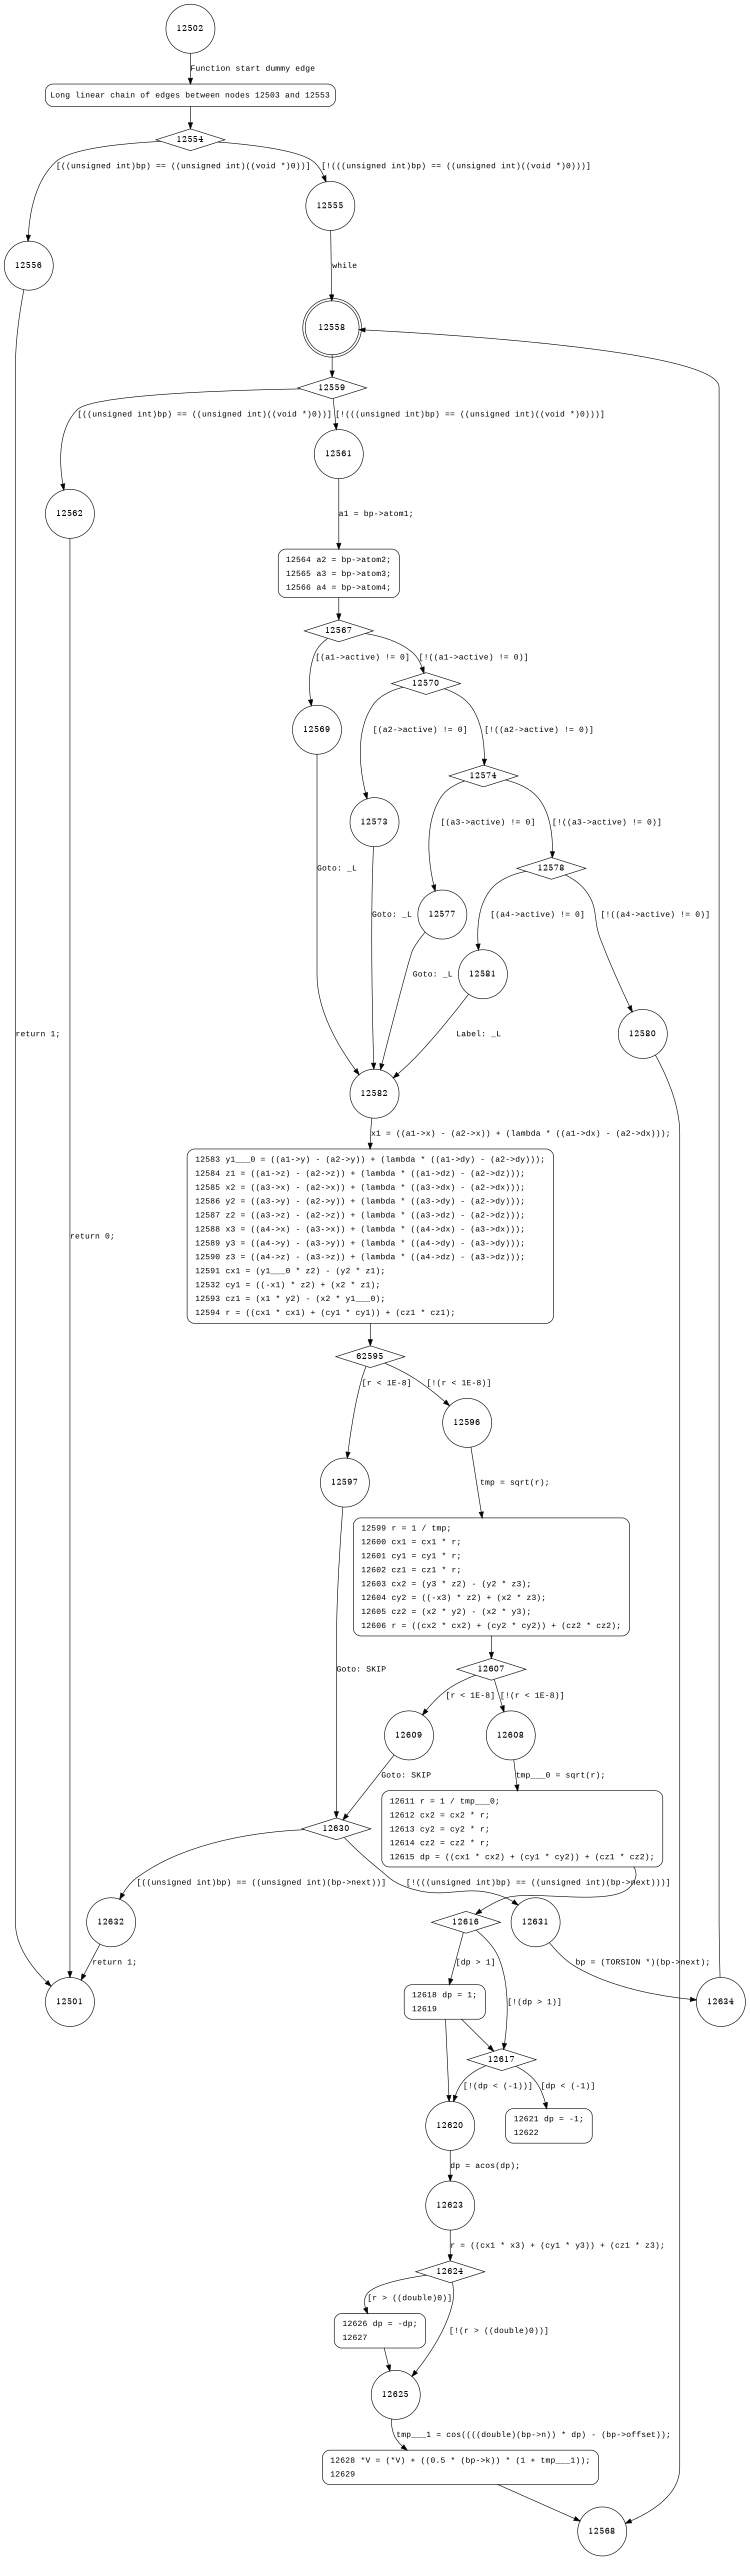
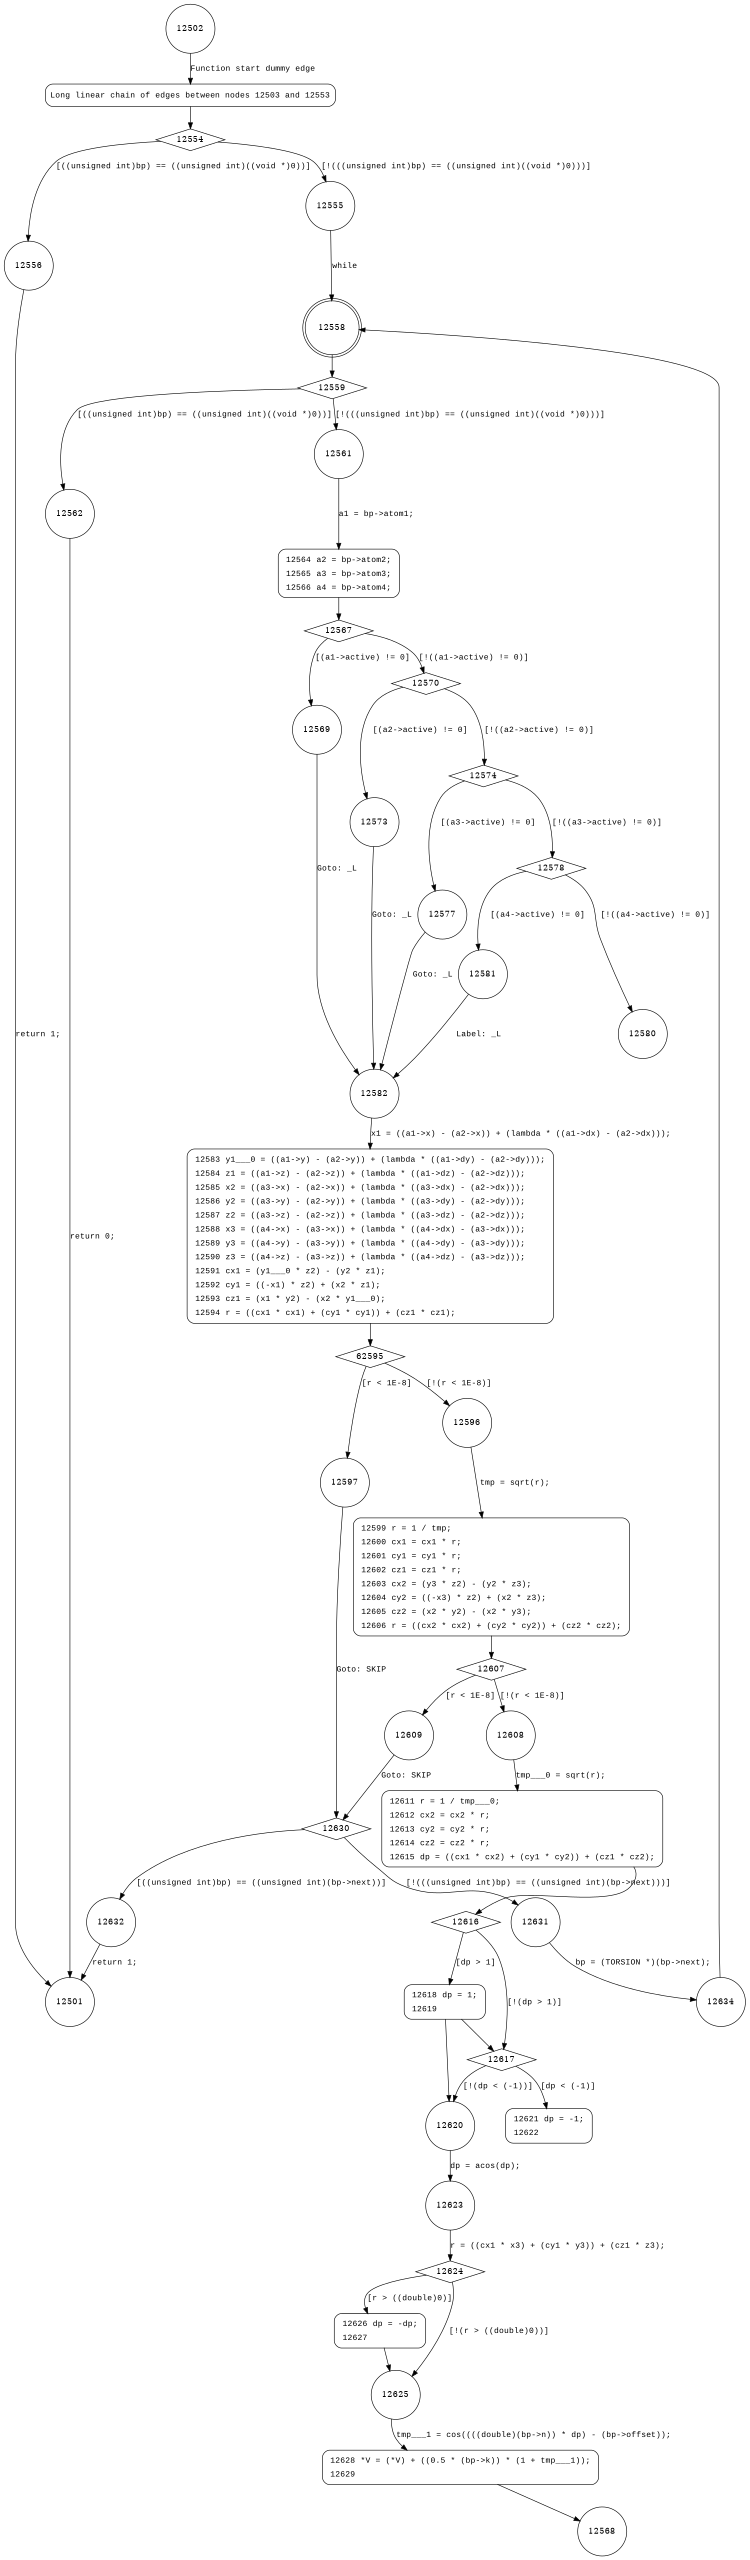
  digraph {
    node [shape=circle]
    edge [fontname="Courier New"]
    n1 [fillcolor=white fontname="Courier New" label="Long linear chain of edges between nodes 12503 and 12553" penwidth=1 shape=Mrecord style="filled,bold"]
    12502
    12554 [shape=diamond]
    12555
    12556
    12558 [shape=doublecircle]
    12501
    12559 [shape=diamond]
    12561
    12562
    n11 [fillcolor=white fontname="Courier New" label=<<table border="0" cellborder="0" cellpadding="3" bgcolor="white"><tr><td align="right">12564</td><td align="left">a2 = bp-&gt;atom2;</td></tr><tr><td align="right">12565</td><td align="left">a3 = bp-&gt;atom3;</td></tr><tr><td align="right">12566</td><td align="left">a4 = bp-&gt;atom4;</td></tr></table>> penwidth=1 shape=Mrecord style="filled,bold"]
    12567 [shape=diamond]
    12570 [shape=diamond]
    12569
    12574 [shape=diamond]
    12573
    12582
    12578 [shape=diamond]
    12577
-   n20 [fillcolor=white fontname="Courier New" label=<<table border="0" cellborder="0" cellpadding="3" bgcolor="white"><tr><td align="right">12583</td><td align="left">y1___0 = ((a1-&gt;y) - (a2-&gt;y)) + (lambda * ((a1-&gt;dy) - (a2-&gt;dy)));</td></tr><tr><td align="right">12584</td><td align="left">z1 = ((a1-&gt;z) - (a2-&gt;z)) + (lambda * ((a1-&gt;dz) - (a2-&gt;dz)));</td></tr><tr><td align="right">12585</td><td align="left">x2 = ((a3-&gt;x) - (a2-&gt;x)) + (lambda * ((a3-&gt;dx) - (a2-&gt;dx)));</td></tr><tr><td align="right">12586</td><td align="left">y2 = ((a3-&gt;y) - (a2-&gt;y)) + (lambda * ((a3-&gt;dy) - (a2-&gt;dy)));</td></tr><tr><td align="right">12587</td><td align="left">z2 = ((a3-&gt;z) - (a2-&gt;z)) + (lambda * ((a3-&gt;dz) - (a2-&gt;dz)));</td></tr><tr><td align="right">12588</td><td align="left">x3 = ((a4-&gt;x) - (a3-&gt;x)) + (lambda * ((a4-&gt;dx) - (a3-&gt;dx)));</td></tr><tr><td align="right">12589</td><td align="left">y3 = ((a4-&gt;y) - (a3-&gt;y)) + (lambda * ((a4-&gt;dy) - (a3-&gt;dy)));</td></tr><tr><td align="right">12590</td><td align="left">z3 = ((a4-&gt;z) - (a3-&gt;z)) + (lambda * ((a4-&gt;dz) - (a3-&gt;dz)));</td></tr><tr><td align="right">12591</td><td align="left">cx1 = (y1___0 * z2) - (y2 * z1);</td></tr><tr><td align="right">12532</td><td align="left">cy1 = ((-x1) * z2) + (x2 * z1);</td></tr><tr><td align="right">12593</td><td align="left">cz1 = (x1 * y2) - (x2 * y1___0);</td></tr><tr><td align="right">12594</td><td align="left">r = ((cx1 * cx1) + (cy1 * cy1)) + (cz1 * cz1);</td></tr></table>> penwidth=1 shape=Mrecord style="filled,bold"]
+   n20 [fillcolor=white fontname="Courier New" label=<<table border="0" cellborder="0" cellpadding="3" bgcolor="white"><tr><td align="right">12583</td><td align="left">y1___0 = ((a1-&gt;y) - (a2-&gt;y)) + (lambda * ((a1-&gt;dy) - (a2-&gt;dy)));</td></tr><tr><td align="right">12584</td><td align="left">z1 = ((a1-&gt;z) - (a2-&gt;z)) + (lambda * ((a1-&gt;dz) - (a2-&gt;dz)));</td></tr><tr><td align="right">12585</td><td align="left">x2 = ((a3-&gt;x) - (a2-&gt;x)) + (lambda * ((a3-&gt;dx) - (a2-&gt;dx)));</td></tr><tr><td align="right">12586</td><td align="left">y2 = ((a3-&gt;y) - (a2-&gt;y)) + (lambda * ((a3-&gt;dy) - (a2-&gt;dy)));</td></tr><tr><td align="right">12587</td><td align="left">z2 = ((a3-&gt;z) - (a2-&gt;z)) + (lambda * ((a3-&gt;dz) - (a2-&gt;dz)));</td></tr><tr><td align="right">12588</td><td align="left">x3 = ((a4-&gt;x) - (a3-&gt;x)) + (lambda * ((a4-&gt;dx) - (a3-&gt;dx)));</td></tr><tr><td align="right">12589</td><td align="left">y3 = ((a4-&gt;y) - (a3-&gt;y)) + (lambda * ((a4-&gt;dy) - (a3-&gt;dy)));</td></tr><tr><td align="right">12590</td><td align="left">z3 = ((a4-&gt;z) - (a3-&gt;z)) + (lambda * ((a4-&gt;dz) - (a3-&gt;dz)));</td></tr><tr><td align="right">12591</td><td align="left">cx1 = (y1___0 * z2) - (y2 * z1);</td></tr><tr><td align="right">12592</td><td align="left">cy1 = ((-x1) * z2) + (x2 * z1);</td></tr><tr><td align="right">12593</td><td align="left">cz1 = (x1 * y2) - (x2 * y1___0);</td></tr><tr><td align="right">12594</td><td align="left">r = ((cx1 * cx1) + (cy1 * cy1)) + (cz1 * cz1);</td></tr></table>> penwidth=1 shape=Mrecord style="filled,bold"]
    n21 [label=62595 shape=diamond]
    12596
    12597
    n24 [fillcolor=white fontname="Courier New" label=<<table border="0" cellborder="0" cellpadding="3" bgcolor="white"><tr><td align="right">12599</td><td align="left">r = 1 / tmp;</td></tr><tr><td align="right">12600</td><td align="left">cx1 = cx1 * r;</td></tr><tr><td align="right">12601</td><td align="left">cy1 = cy1 * r;</td></tr><tr><td align="right">12602</td><td align="left">cz1 = cz1 * r;</td></tr><tr><td align="right">12603</td><td align="left">cx2 = (y3 * z2) - (y2 * z3);</td></tr><tr><td align="right">12604</td><td align="left">cy2 = ((-x3) * z2) + (x2 * z3);</td></tr><tr><td align="right">12605</td><td align="left">cz2 = (x2 * y2) - (x2 * y3);</td></tr><tr><td align="right">12606</td><td align="left">r = ((cx2 * cx2) + (cy2 * cy2)) + (cz2 * cz2);</td></tr></table>> penwidth=1 shape=Mrecord style="filled,bold"]
    12630 [shape=diamond]
    12607 [shape=diamond]
    12631
    12632
    12634
    12608
    12609
    n32 [fillcolor=white fontname="Courier New" label=<<table border="0" cellborder="0" cellpadding="3" bgcolor="white"><tr><td align="right">12611</td><td align="left">r = 1 / tmp___0;</td></tr><tr><td align="right">12612</td><td align="left">cx2 = cx2 * r;</td></tr><tr><td align="right">12613</td><td align="left">cy2 = cy2 * r;</td></tr><tr><td align="right">12614</td><td align="left">cz2 = cz2 * r;</td></tr><tr><td align="right">12615</td><td align="left">dp = ((cx1 * cx2) + (cy1 * cy2)) + (cz1 * cz2);</td></tr></table>> penwidth=1 shape=Mrecord style="filled,bold"]
    12616 [shape=diamond]
    12617 [shape=diamond]
    n35 [fillcolor=white fontname="Courier New" label=<<table border="0" cellborder="0" cellpadding="3" bgcolor="white"><tr><td align="right">12618</td><td align="left">dp = 1;</td></tr><tr><td align="right">12619</td><td align="left"></td></tr></table>> penwidth=1 shape=Mrecord style="filled,bold"]
    12620
    n37 [fillcolor=white fontname="Courier New" label=<<table border="0" cellborder="0" cellpadding="3" bgcolor="white"><tr><td align="right">12621</td><td align="left">dp = -1;</td></tr><tr><td align="right">12622</td><td align="left"></td></tr></table>> penwidth=1 shape=Mrecord style="filled,bold"]
    12623
    12624 [shape=diamond]
    12625
    n41 [fillcolor=white fontname="Courier New" label=<<table border="0" cellborder="0" cellpadding="3" bgcolor="white"><tr><td align="right">12626</td><td align="left">dp = -dp;</td></tr><tr><td align="right">12627</td><td align="left"></td></tr></table>> penwidth=1 shape=Mrecord style="filled,bold"]
    n42 [fillcolor=white fontname="Courier New" label=<<table border="0" cellborder="0" cellpadding="3" bgcolor="white"><tr><td align="right">12628</td><td align="left">*V = (*V) + ((0.5 * (bp-&gt;k)) * (1 + tmp___1));</td></tr><tr><td align="right">12629</td><td align="left"></td></tr></table>> penwidth=1 shape=Mrecord style="filled,bold"]
    12568
    12580
    12581
    n1 -> 12554 [fontname=""]
    12502 -> n1 [label="Function start dummy edge"]
    12554 -> 12555 [label="[!(((unsigned int)bp) == ((unsigned int)((void *)0)))]"]
    12554 -> 12556 [label="[((unsigned int)bp) == ((unsigned int)((void *)0))]"]
    12555 -> 12558 [label=while]
    12556 -> 12501 [label="return 1;"]
    12558 -> 12559
    12559 -> 12561 [label="[!(((unsigned int)bp) == ((unsigned int)((void *)0)))]"]
    12559 -> 12562 [label="[((unsigned int)bp) == ((unsigned int)((void *)0))]"]
    12561 -> n11 [label="a1 = bp->atom1;"]
    12562 -> 12501 [label="return 0;"]
    n11 -> 12567 [fontname=""]
    12567 -> 12570 [label="[!((a1->active) != 0)]"]
    12567 -> 12569 [label="[(a1->active) != 0]"]
    12570 -> 12574 [label="[!((a2->active) != 0)]"]
    12570 -> 12573 [label="[(a2->active) != 0]"]
    12569 -> 12582 [label="Goto: _L"]
    12574 -> 12578 [label="[!((a3->active) != 0)]"]
    12574 -> 12577 [label="[(a3->active) != 0]"]
    12573 -> 12582 [label="Goto: _L"]
    12582 -> n20 [label="x1 = ((a1->x) - (a2->x)) + (lambda * ((a1->dx) - (a2->dx)));"]
    12578 -> 12580 [label="[!((a4->active) != 0)]"]
    12578 -> 12581 [label="[(a4->active) != 0]"]
    12577 -> 12582 [label="Goto: _L"]
    n20 -> n21 [fontname=""]
    n21 -> 12596 [label="[!(r < 1E-8)]"]
    n21 -> 12597 [label="[r < 1E-8]"]
    12596 -> n24 [label="tmp = sqrt(r);"]
    12597 -> 12630 [label="Goto: SKIP"]
    n24 -> 12607 [fontname=""]
    12630 -> 12631 [label="[!(((unsigned int)bp) == ((unsigned int)(bp->next)))]"]
    12630 -> 12632 [label="[((unsigned int)bp) == ((unsigned int)(bp->next))]"]
    12607 -> 12608 [label="[!(r < 1E-8)]"]
    12607 -> 12609 [label="[r < 1E-8]"]
    12631 -> 12634 [label="bp = (TORSION *)(bp->next);"]
    12632 -> 12501 [label="return 1;"]
    12634 -> 12558
    12608 -> n32 [label="tmp___0 = sqrt(r);"]
    12609 -> 12630 [label="Goto: SKIP"]
    n32 -> 12616 [fontname=""]
    12616 -> 12617 [label="[!(dp > 1)]"]
    12616 -> n35 [label="[dp > 1]"]
    12617 -> 12620 [label="[!(dp < (-1))]"]
    12617 -> n37 [label="[dp < (-1)]"]
    n35 -> 12617 [fontname=""]
    n35 -> 12620 [fontname=""]
    12620 -> 12623 [label="dp = acos(dp);"]
    12623 -> 12624 [label="r = ((cx1 * x3) + (cy1 * y3)) + (cz1 * z3);"]
    12624 -> 12625 [label="[!(r > ((double)0))]"]
    12624 -> n41 [label="[r > ((double)0)]"]
    12625 -> n42 [label="tmp___1 = cos((((double)(bp->n)) * dp) - (bp->offset));"]
    n41 -> 12625 [fontname=""]
    n42 -> 12568 [fontname=""]
-   12580 -> 12568
    12581 -> 12582 [label="Label: _L"]
  }
